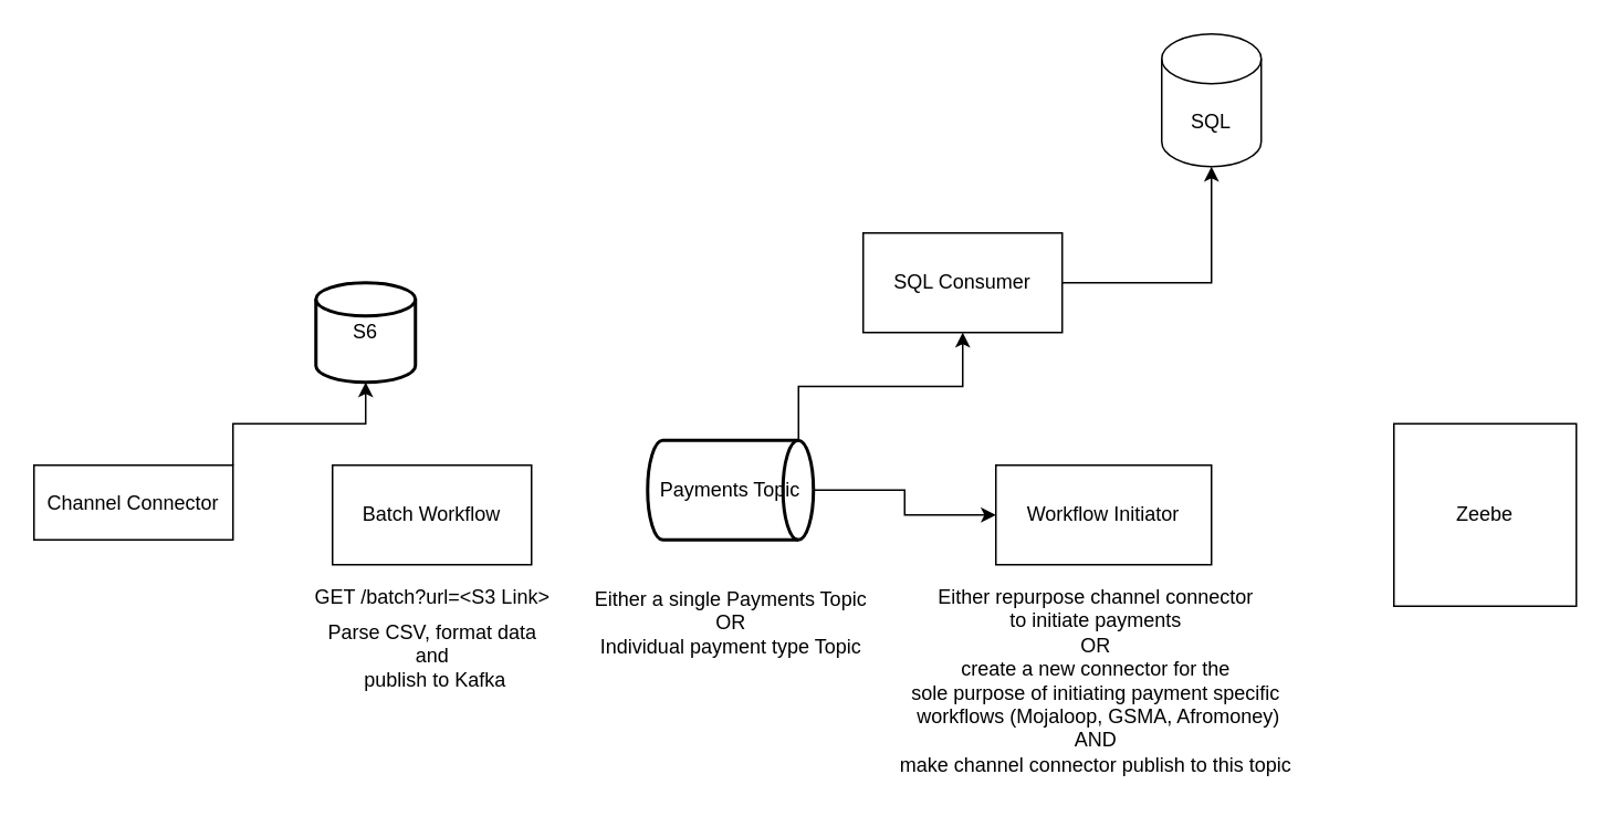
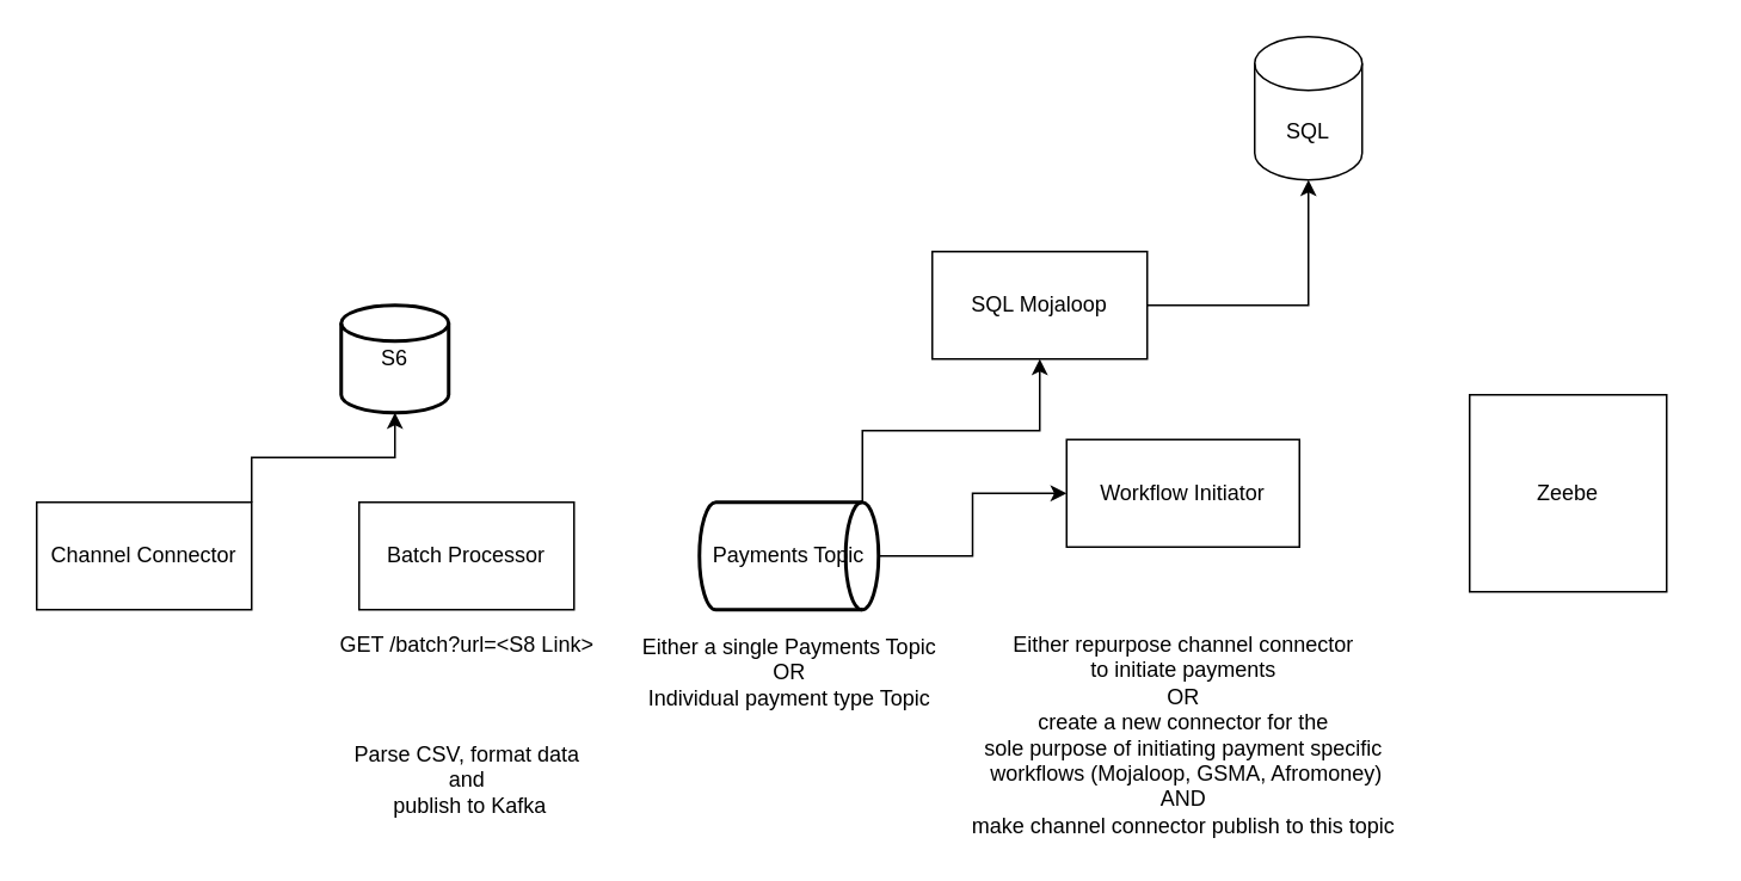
  <mxCell id="0" />
  <mxCell id="1" parent="0" />
  <mxCell id="2" style="edgeStyle=orthogonalEdgeStyle;rounded=0;orthogonalLoop=1;jettySize=auto;html=1;exitX=1;exitY=0;exitDx=0;exitDy=0;entryX=0.5;entryY=1;entryDx=0;entryDy=0;entryPerimeter=0;" edge="1" parent="1" source="3" target="8"><mxGeometry relative="1" as="geometry" /></mxCell>
- <mxCell id="3" value="Channel Connector" style="rounded=0;whiteSpace=wrap;html=1;" vertex="1" parent="1"><mxGeometry x="20" y="280" width="120" height="45" as="geometry" /></mxCell>
- <mxCell id="4" value="Batch Workflow" style="rounded=0;whiteSpace=wrap;html=1;" vertex="1" parent="1"><mxGeometry x="200" y="280" width="120" height="60" as="geometry" /></mxCell>
+ <mxCell id="3" value="Channel Connector" style="rounded=0;whiteSpace=wrap;html=1;" vertex="1" parent="1"><mxGeometry x="20" y="280" width="120" height="60" as="geometry" /></mxCell>
+ <mxCell id="4" value="Batch Processor" style="rounded=0;whiteSpace=wrap;html=1;" vertex="1" parent="1"><mxGeometry x="200" y="280" width="120" height="60" as="geometry" /></mxCell>
  <mxCell id="5" style="edgeStyle=orthogonalEdgeStyle;rounded=0;orthogonalLoop=1;jettySize=auto;html=1;exitX=0.91;exitY=0;exitDx=0;exitDy=0;exitPerimeter=0;entryX=0.5;entryY=1;entryDx=0;entryDy=0;" edge="1" parent="1" source="7" target="11"><mxGeometry relative="1" as="geometry" /></mxCell>
  <mxCell id="6" style="edgeStyle=orthogonalEdgeStyle;rounded=0;orthogonalLoop=1;jettySize=auto;html=1;exitX=1;exitY=0.5;exitDx=0;exitDy=0;exitPerimeter=0;entryX=0;entryY=0.5;entryDx=0;entryDy=0;" edge="1" parent="1" source="7" target="16"><mxGeometry relative="1" as="geometry" /></mxCell>
- <mxCell id="7" value="Payments Topic" style="strokeWidth=2;html=1;shape=mxgraph.flowchart.direct_data;whiteSpace=wrap;" vertex="1" parent="1"><mxGeometry x="390" y="265" width="100" height="60" as="geometry" /></mxCell>
+ <mxCell id="7" value="Payments Topic" style="strokeWidth=2;html=1;shape=mxgraph.flowchart.direct_data;whiteSpace=wrap;" vertex="1" parent="1"><mxGeometry x="390" y="280" width="100" height="60" as="geometry" /></mxCell>
  <mxCell id="8" value="S6" style="strokeWidth=2;html=1;shape=mxgraph.flowchart.database;whiteSpace=wrap;" vertex="1" parent="1"><mxGeometry x="190" y="170" width="60" height="60" as="geometry" /></mxCell>
- <mxCell id="9" value="GET /batch?url=&amp;lt;S3 Link&amp;gt;" style="text;html=1;align=center;verticalAlign=middle;resizable=0;points=[];autosize=1;strokeColor=none;" vertex="1" parent="1"><mxGeometry x="180" y="350" width="160" height="20" as="geometry" /></mxCell>
+ <mxCell id="9" value="GET /batch?url=&amp;lt;S8 Link&amp;gt;" style="text;html=1;align=center;verticalAlign=middle;resizable=0;points=[];autosize=1;strokeColor=none;" vertex="1" parent="1"><mxGeometry x="180" y="350" width="160" height="20" as="geometry" /></mxCell>
  <mxCell id="10" style="edgeStyle=orthogonalEdgeStyle;rounded=0;orthogonalLoop=1;jettySize=auto;html=1;exitX=1;exitY=0.5;exitDx=0;exitDy=0;entryX=0.5;entryY=1;entryDx=0;entryDy=0;entryPerimeter=0;" edge="1" parent="1" source="11" target="12"><mxGeometry relative="1" as="geometry" /></mxCell>
- <mxCell id="11" value="SQL Consumer" style="rounded=0;whiteSpace=wrap;html=1;" vertex="1" parent="1"><mxGeometry x="520" y="140" width="120" height="60" as="geometry" /></mxCell>
+ <mxCell id="11" value="SQL Mojaloop" style="rounded=0;whiteSpace=wrap;html=1;" vertex="1" parent="1"><mxGeometry x="520" y="140" width="120" height="60" as="geometry" /></mxCell>
  <mxCell id="12" value="SQL" style="shape=cylinder3;whiteSpace=wrap;html=1;boundedLbl=1;backgroundOutline=1;size=15;" vertex="1" parent="1"><mxGeometry x="700" y="20" width="60" height="80" as="geometry" /></mxCell>
- <mxCell id="13" value="Zeebe" style="whiteSpace=wrap;html=1;aspect=fixed;" vertex="1" parent="1"><mxGeometry x="840" y="255" width="110" height="110" as="geometry" /></mxCell>
+ <mxCell id="13" value="Zeebe" style="whiteSpace=wrap;html=1;aspect=fixed;" vertex="1" parent="1"><mxGeometry x="820" y="220" width="110" height="110" as="geometry" /></mxCell>
  <mxCell id="14" value="Either a single Payments Topic&lt;br&gt;OR&lt;br&gt;Individual payment type Topic" style="text;html=1;align=center;verticalAlign=middle;resizable=0;points=[];autosize=1;strokeColor=none;" vertex="1" parent="1"><mxGeometry x="350" y="350" width="180" height="50" as="geometry" /></mxCell>
- <mxCell id="15" value="Parse CSV, format data &lt;br&gt;and&lt;br&gt;&amp;nbsp;publish to Kafka" style="text;html=1;align=center;verticalAlign=middle;resizable=0;points=[];autosize=1;strokeColor=none;" vertex="1" parent="1"><mxGeometry x="190" y="370" width="140" height="50" as="geometry" /></mxCell>
- <mxCell id="16" value="Workflow Initiator" style="rounded=0;whiteSpace=wrap;html=1;" vertex="1" parent="1"><mxGeometry x="600" y="280" width="130" height="60" as="geometry" /></mxCell>
+ <mxCell id="15" value="Parse CSV, format data &lt;br&gt;and&lt;br&gt;&amp;nbsp;publish to Kafka" style="text;html=1;align=center;verticalAlign=middle;resizable=0;points=[];autosize=1;strokeColor=none;" vertex="1" parent="1"><mxGeometry x="190" y="410" width="140" height="50" as="geometry" /></mxCell>
+ <mxCell id="16" value="Workflow Initiator" style="rounded=0;whiteSpace=wrap;html=1;" vertex="1" parent="1"><mxGeometry x="595" y="245" width="130" height="60" as="geometry" /></mxCell>
  <mxCell id="17" value="Either repurpose channel connector&lt;br&gt;to initiate payments&lt;br&gt;OR&lt;br&gt;create a new connector for the&lt;br&gt;sole purpose of initiating payment specific&lt;br&gt;&amp;nbsp;workflows (Mojaloop, GSMA, Afromoney)&lt;br&gt;AND&lt;br&gt;make channel connector publish to this topic" style="text;html=1;align=center;verticalAlign=middle;resizable=0;points=[];autosize=1;strokeColor=none;" vertex="1" parent="1"><mxGeometry x="535" y="350" width="250" height="120" as="geometry" /></mxCell>
